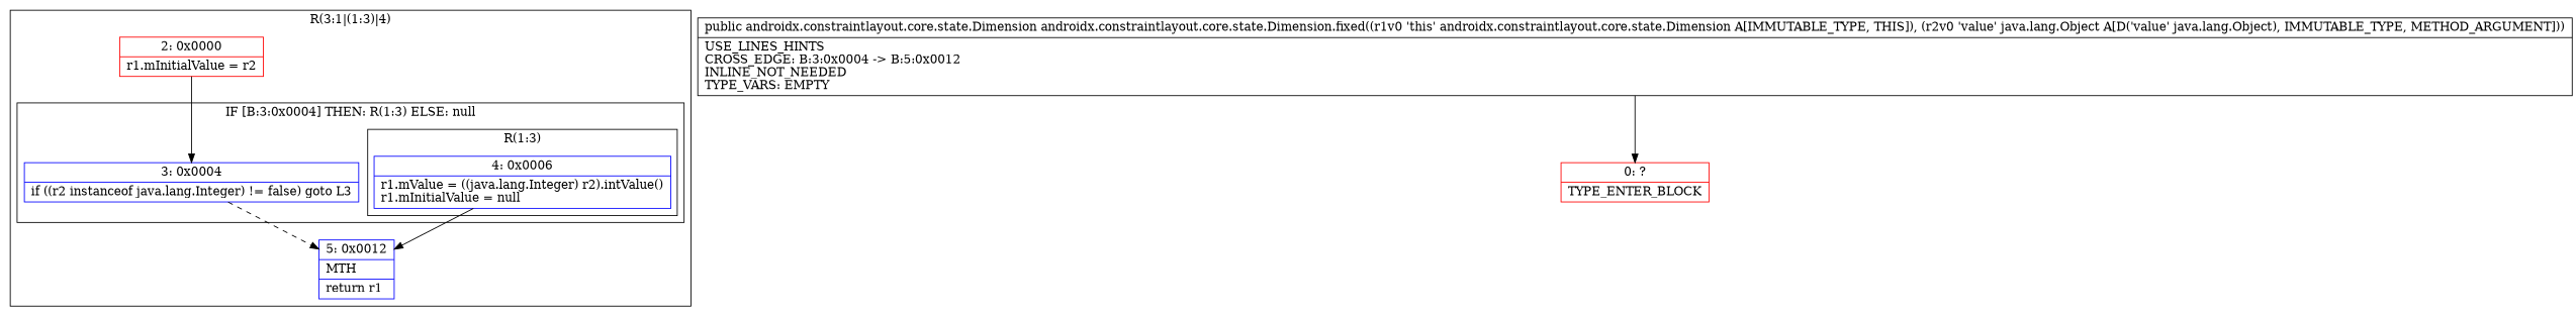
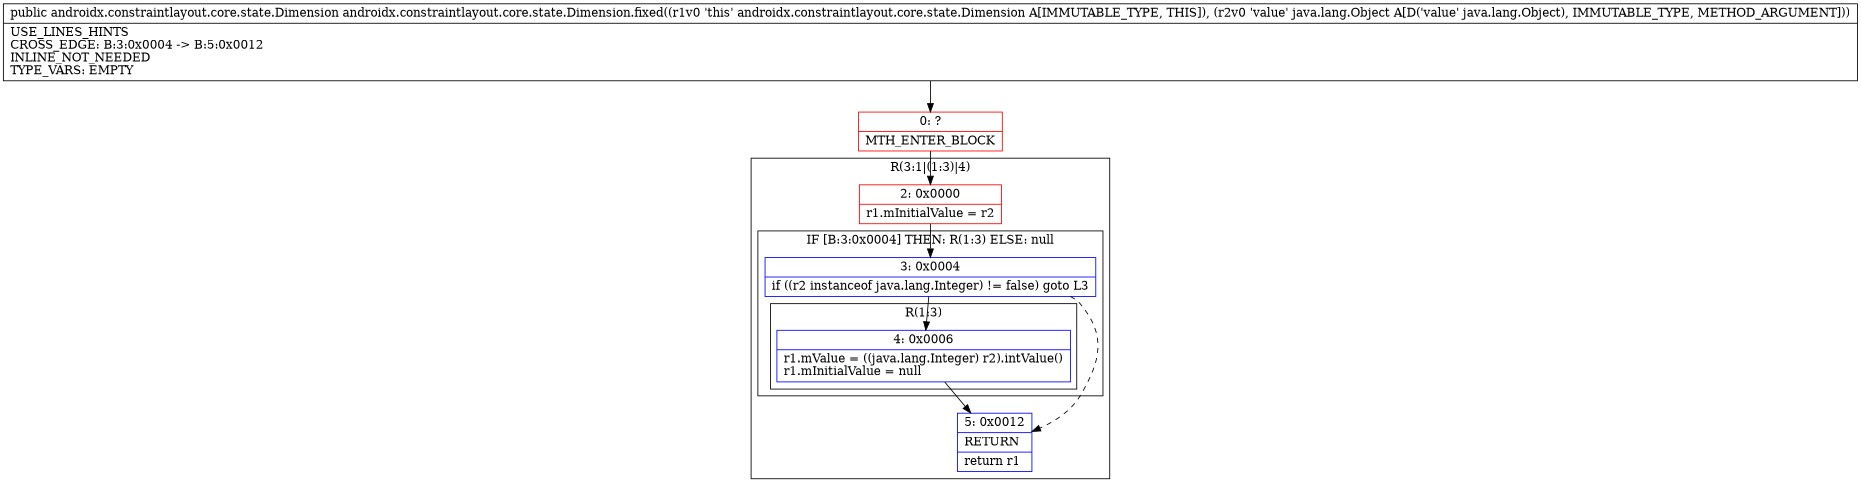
  digraph {
    node [color=blue shape=record]
    n1 [label="{4\:\ 0x0006|r1.mValue = ((java.lang.Integer) r2).intValue()\lr1.mInitialValue = null\l}"]
    n2 [label="{3\:\ 0x0004|if ((r2 instanceof java.lang.Integer) != false) goto L3\l}"]
    n3 [color=red label="{2\:\ 0x0000|r1.mInitialValue = r2\l}"]
-   n4 [label="{5\:\ 0x0012|MTH\l|return r1\l}"]
-   n5 [color=red label="{0\:\ ?|TYPE_ENTER_BLOCK\l}"]
+   n4 [label="{5\:\ 0x0012|RETURN\l|return r1\l}"]
+   n5 [color=red label="{0\:\ ?|MTH_ENTER_BLOCK\l}"]
    n6 [label="{public androidx.constraintlayout.core.state.Dimension androidx.constraintlayout.core.state.Dimension.fixed((r1v0 'this' androidx.constraintlayout.core.state.Dimension A[IMMUTABLE_TYPE, THIS]), (r2v0 'value' java.lang.Object A[D('value' java.lang.Object), IMMUTABLE_TYPE, METHOD_ARGUMENT]))  | USE_LINES_HINTS\lCROSS_EDGE: B:3:0x0004 \-\> B:5:0x0012\lINLINE_NOT_NEEDED\lTYPE_VARS: EMPTY\l}" color=""]
    subgraph cluster_1 {
      label="R(3:1|(1:3)|4)"
      n3
      n4
      subgraph cluster_2 {
        label="IF [B:3:0x0004] THEN: R(1:3) ELSE: null"
        n2
        subgraph cluster_3 {
          label="R(1:3)"
          n1
        }
      }
    }
    n1 -> n4
+   n2 -> n1
    n2 -> n4 [style=dashed]
    n3 -> n2
+   n5 -> n3
    n6 -> n5
  }
